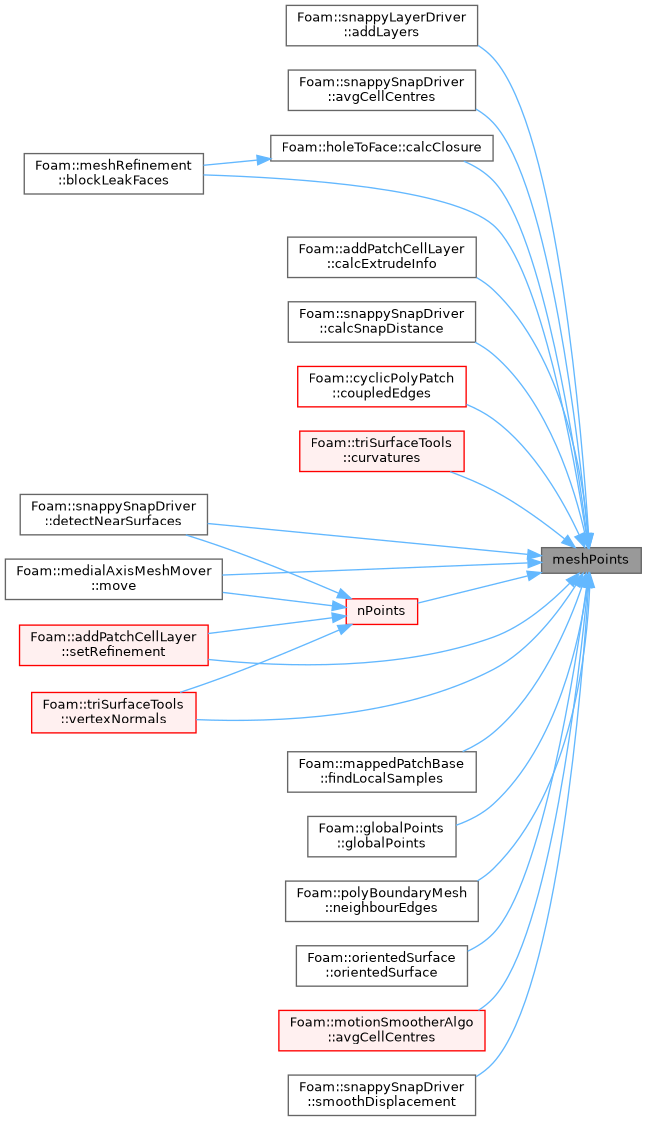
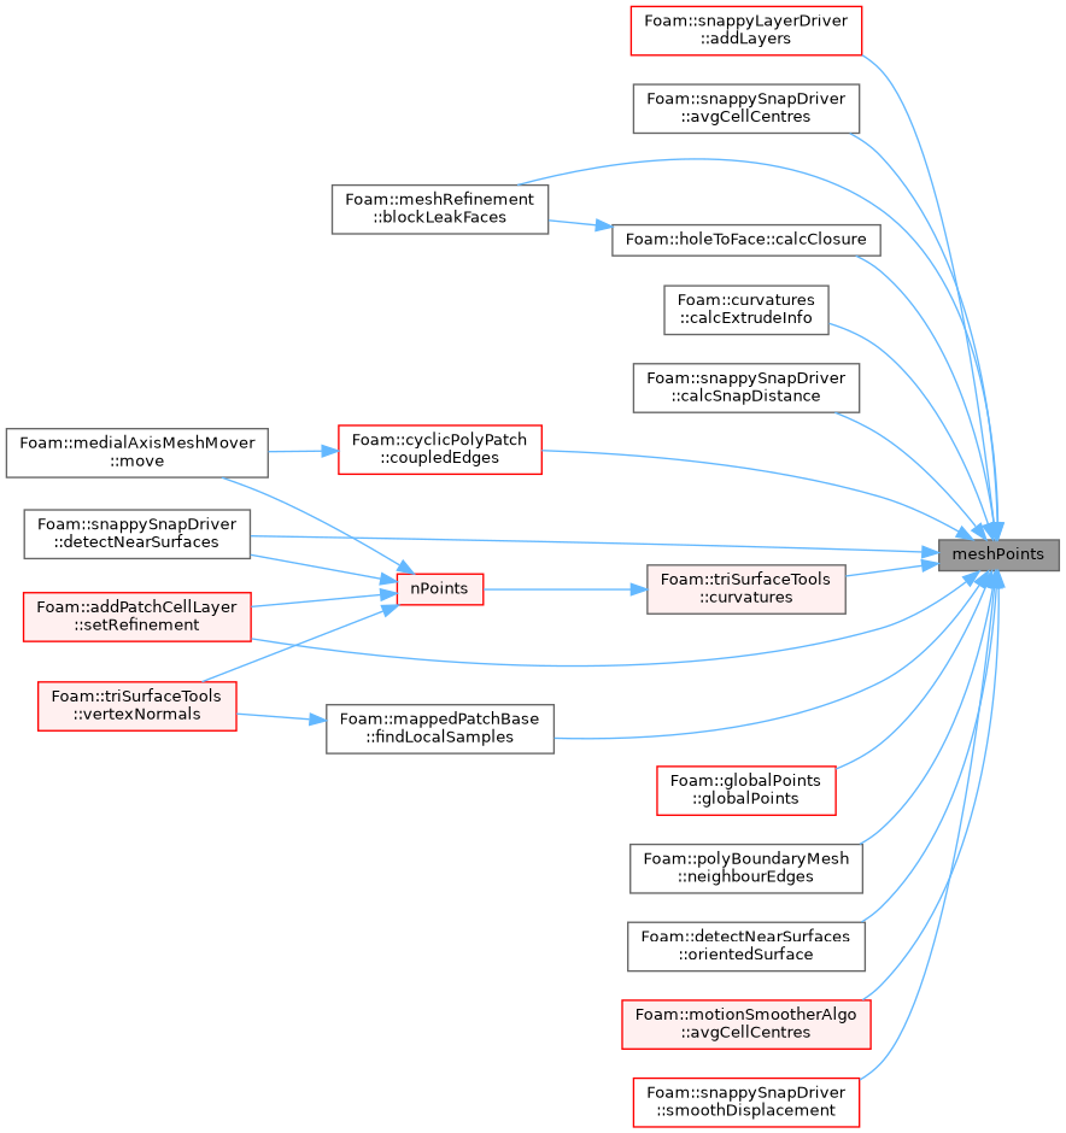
  digraph {
    rankdir=RL
    node [color=grey40 fillcolor=white fontname=Helvetica fontsize=10 shape=box style=filled]
    edge [color=steelblue1 dir=back fontname=Helvetica fontsize=10 labelfontname=Helvetica labelfontsize=10 style=solid]
    n1 [color=gray40 fillcolor=grey60 fontcolor=black height=0.2 label=meshPoints width=0.4]
-   n2 [height=0.2 label="Foam::snappyLayerDriver\l::addLayers" width=0.4]
+   n2 [color=red height=0.2 label="Foam::snappyLayerDriver\l::addLayers" width=0.4]
    n3 [height=0.2 label="Foam::snappySnapDriver\l::avgCellCentres" width=0.4]
    n4 [height=0.2 label="Foam::meshRefinement\l::blockLeakFaces" width=0.4]
    n5 [height=0.2 label="Foam::holeToFace::calcClosure" width=0.4]
-   n6 [height=0.2 label="Foam::addPatchCellLayer\l::calcExtrudeInfo" width=0.4]
+   n6 [height=0.2 label="Foam::curvatures\l::calcExtrudeInfo" width=0.4]
    n7 [height=0.2 label="Foam::snappySnapDriver\l::calcSnapDistance" width=0.4]
    n8 [color=red height=0.2 label="Foam::cyclicPolyPatch\l::coupledEdges" width=0.4]
-   n9 [color=red fillcolor="#FFF0F0" height=0.2 label="Foam::triSurfaceTools\l::curvatures" width=0.4]
+   n9 [fillcolor="#FFF0F0" height=0.2 label="Foam::triSurfaceTools\l::curvatures" width=0.4]
    n10 [height=0.2 label="Foam::snappySnapDriver\l::detectNearSurfaces" width=0.4]
    n11 [height=0.2 label="Foam::mappedPatchBase\l::findLocalSamples" width=0.4]
-   n12 [height=0.2 label="Foam::globalPoints\l::globalPoints" width=0.4]
+   n12 [color=red height=0.2 label="Foam::globalPoints\l::globalPoints" width=0.4]
    n13 [height=0.2 label="Foam::medialAxisMeshMover\l::move" width=0.4]
    n14 [height=0.2 label="Foam::polyBoundaryMesh\l::neighbourEdges" width=0.4]
    n15 [color=red fillcolor="#FFF0F0" height=0.2 label=nPoints width=0.4]
    n16 [color=red fillcolor="#FFF0F0" height=0.2 label="Foam::addPatchCellLayer\l::setRefinement" width=0.4]
    n17 [color=red fillcolor="#FFF0F0" height=0.2 label="Foam::triSurfaceTools\l::vertexNormals" width=0.4]
-   n18 [height=0.2 label="Foam::orientedSurface\l::orientedSurface" width=0.4]
+   n18 [height=0.2 label="Foam::detectNearSurfaces\l::orientedSurface" width=0.4]
    n19 [color=red fillcolor="#FFF0F0" height=0.2 label="Foam::motionSmootherAlgo\l::avgCellCentres" width=0.4]
-   n20 [height=0.2 label="Foam::snappySnapDriver\l::smoothDisplacement" width=0.4]
+   n20 [color=red height=0.2 label="Foam::snappySnapDriver\l::smoothDisplacement" width=0.4]
    n1 -> n2
    n1 -> n3
    n1 -> n4
    n1 -> n5
    n1 -> n6
    n1 -> n7
    n1 -> n8
    n1 -> n9
    n1 -> n10
    n1 -> n11
    n1 -> n12
-   n1 -> n13
+   n8 -> n13
    n1 -> n14
-   n1 -> n15
+   n9 -> n15
    n1 -> n16
-   n1 -> n17
+   n11 -> n17
    n1 -> n18
    n1 -> n19
    n1 -> n20
    n5 -> n4
    n15 -> n10
    n15 -> n13
    n15 -> n16
    n15 -> n17
  }
